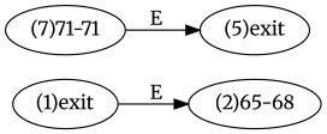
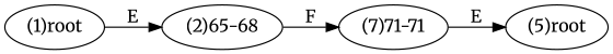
  digraph {
    fontname=Merriweather
    rankdir=LR
    node [fontname=Merriweather]
    edge [fontname=Merriweather]
-   n1 [label="(1)exit"]
+   n1 [label="(1)root"]
    n2 [label="(2)65-68"]
    n3 [label="(7)71-71"]
-   n4 [label="(5)exit"]
+   n4 [label="(5)root"]
    n1 -> n2 [label=E]
+   n2 -> n3 [label=F]
    n3 -> n4 [label=E]
  }
